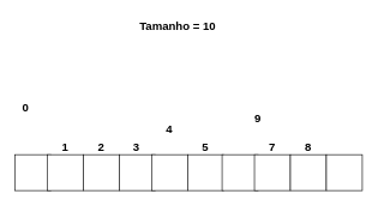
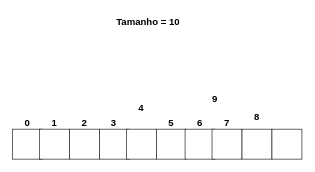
  <mxCell id="0" />
  <mxCell id="1" parent="0" />
  <mxCell id="2" value="Tamanho = 10" style="text;html=1;align=center;verticalAlign=middle;whiteSpace=wrap;rounded=0;fontSize=16;fontStyle=1" vertex="1" parent="1"><mxGeometry x="187" y="20" width="119" height="30" as="geometry" /></mxCell>
  <mxCell id="3" value="" style="whiteSpace=wrap;html=1;aspect=fixed;fontStyle=1" vertex="1" parent="1"><mxGeometry x="20" y="215" width="50" height="50" as="geometry" /></mxCell>
- <mxCell id="4" value="0" style="text;html=1;align=center;verticalAlign=middle;whiteSpace=wrap;rounded=0;fontSize=16;fontStyle=1" vertex="1" parent="1"><mxGeometry x="25" y="140" width="20" height="20" as="geometry" /></mxCell>
+ <mxCell id="4" value="0" style="text;html=1;align=center;verticalAlign=middle;whiteSpace=wrap;rounded=0;fontSize=16;fontStyle=1" vertex="1" parent="1"><mxGeometry x="35" y="195" width="20" height="20" as="geometry" /></mxCell>
  <mxCell id="5" value="" style="whiteSpace=wrap;html=1;aspect=fixed;fontStyle=1" vertex="1" parent="1"><mxGeometry x="65" y="215" width="50" height="50" as="geometry" /></mxCell>
  <mxCell id="6" value="" style="whiteSpace=wrap;html=1;aspect=fixed;fontStyle=1" vertex="1" parent="1"><mxGeometry x="115" y="215" width="50" height="50" as="geometry" /></mxCell>
  <mxCell id="7" value="" style="whiteSpace=wrap;html=1;aspect=fixed;fontStyle=1" vertex="1" parent="1"><mxGeometry x="165" y="215" width="50" height="50" as="geometry" /></mxCell>
  <mxCell id="8" value="" style="whiteSpace=wrap;html=1;aspect=fixed;fontStyle=1" vertex="1" parent="1"><mxGeometry x="210" y="215" width="50" height="50" as="geometry" /></mxCell>
  <mxCell id="9" value="" style="whiteSpace=wrap;html=1;aspect=fixed;fontStyle=1" vertex="1" parent="1"><mxGeometry x="260" y="215" width="50" height="50" as="geometry" /></mxCell>
  <mxCell id="10" value="" style="whiteSpace=wrap;html=1;aspect=fixed;fontStyle=1" vertex="1" parent="1"><mxGeometry x="308" y="215" width="50" height="50" as="geometry" /></mxCell>
  <mxCell id="11" value="" style="whiteSpace=wrap;html=1;aspect=fixed;fontStyle=1" vertex="1" parent="1"><mxGeometry x="353" y="215" width="50" height="50" as="geometry" /></mxCell>
  <mxCell id="12" value="" style="whiteSpace=wrap;html=1;aspect=fixed;fontStyle=1" vertex="1" parent="1"><mxGeometry x="403" y="215" width="50" height="50" as="geometry" /></mxCell>
  <mxCell id="13" value="" style="whiteSpace=wrap;html=1;aspect=fixed;fontStyle=1" vertex="1" parent="1"><mxGeometry x="453" y="215" width="50" height="50" as="geometry" /></mxCell>
  <mxCell id="14" value="1" style="text;html=1;align=center;verticalAlign=middle;whiteSpace=wrap;rounded=0;fontSize=16;fontStyle=1" vertex="1" parent="1"><mxGeometry x="80" y="195" width="20" height="20" as="geometry" /></mxCell>
  <mxCell id="15" value="2" style="text;html=1;align=center;verticalAlign=middle;whiteSpace=wrap;rounded=0;fontSize=16;fontStyle=1" vertex="1" parent="1"><mxGeometry x="130" y="195" width="20" height="20" as="geometry" /></mxCell>
  <mxCell id="16" value="3" style="text;html=1;align=center;verticalAlign=middle;whiteSpace=wrap;rounded=0;fontSize=16;fontStyle=1" vertex="1" parent="1"><mxGeometry x="179" y="195" width="20" height="20" as="geometry" /></mxCell>
  <mxCell id="17" value="4" style="text;html=1;align=center;verticalAlign=middle;whiteSpace=wrap;rounded=0;fontSize=16;fontStyle=1" vertex="1" parent="1"><mxGeometry x="225" y="170" width="20" height="20" as="geometry" /></mxCell>
  <mxCell id="18" value="5" style="text;html=1;align=center;verticalAlign=middle;whiteSpace=wrap;rounded=0;fontSize=16;fontStyle=1" vertex="1" parent="1"><mxGeometry x="275" y="195" width="20" height="20" as="geometry" /></mxCell>
+ <mxCell id="19" value="6" style="text;html=1;align=center;verticalAlign=middle;whiteSpace=wrap;rounded=0;fontSize=16;fontStyle=1" vertex="1" parent="1"><mxGeometry x="323" y="195" width="20" height="20" as="geometry" /></mxCell>
  <mxCell id="20" value="7" style="text;html=1;align=center;verticalAlign=middle;whiteSpace=wrap;rounded=0;fontSize=16;fontStyle=1" vertex="1" parent="1"><mxGeometry x="368" y="195" width="20" height="20" as="geometry" /></mxCell>
- <mxCell id="21" value="8" style="text;html=1;align=center;verticalAlign=middle;whiteSpace=wrap;rounded=0;fontSize=16;fontStyle=1" vertex="1" parent="1"><mxGeometry x="418" y="195" width="20" height="20" as="geometry" /></mxCell>
+ <mxCell id="21" value="8" style="text;html=1;align=center;verticalAlign=middle;whiteSpace=wrap;rounded=0;fontSize=16;fontStyle=1" vertex="1" parent="1"><mxGeometry x="418" y="185" width="20" height="20" as="geometry" /></mxCell>
  <mxCell id="22" value="9" style="text;html=1;align=center;verticalAlign=middle;whiteSpace=wrap;rounded=0;fontSize=16;fontStyle=1" vertex="1" parent="1"><mxGeometry x="348" y="155" width="20" height="20" as="geometry" /></mxCell>
